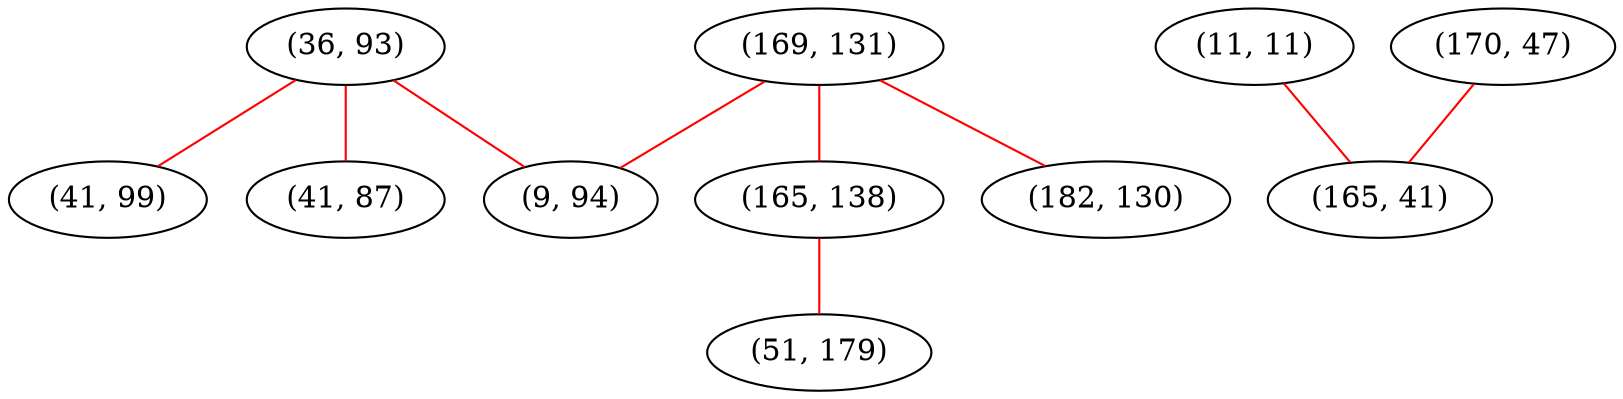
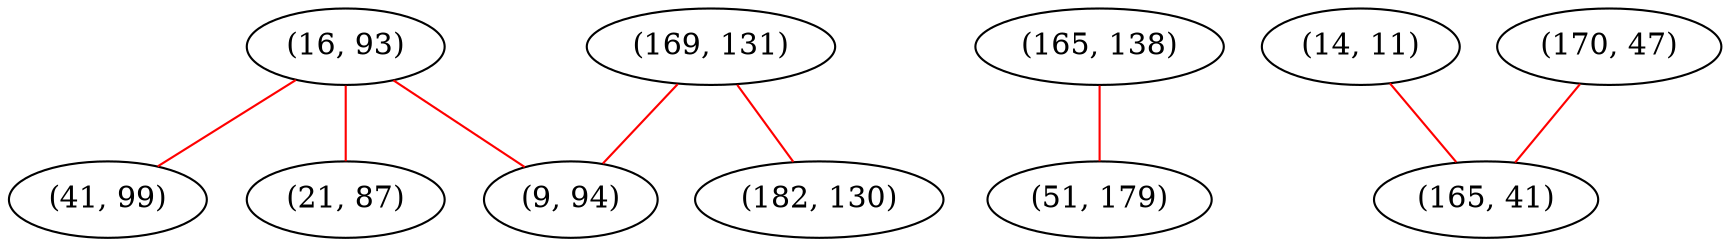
  graph {
    edge [color=red weight=1]
-   "(36, 93)"
+   "(36, 93)" [label="(16, 93)"]
    "(41, 99)"
-   "(41, 87)"
+   "(41, 87)" [label="(21, 87)"]
    "(9, 94)"
    "(169, 131)"
    "(165, 138)"
    "(182, 130)"
    n8 [label="(51, 179)"]
    n9 [label="(165, 41)"]
-   "(11, 11)"
+   "(11, 11)" [label="(14, 11)"]
    "(170, 47)"
    "(36, 93)" -- "(41, 99)"
    "(36, 93)" -- "(41, 87)"
    "(36, 93)" -- "(9, 94)"
    "(169, 131)" -- "(9, 94)"
-   "(169, 131)" -- "(165, 138)"
    "(169, 131)" -- "(182, 130)"
    "(165, 138)" -- n8
    "(11, 11)" -- n9
    "(170, 47)" -- n9
  }
